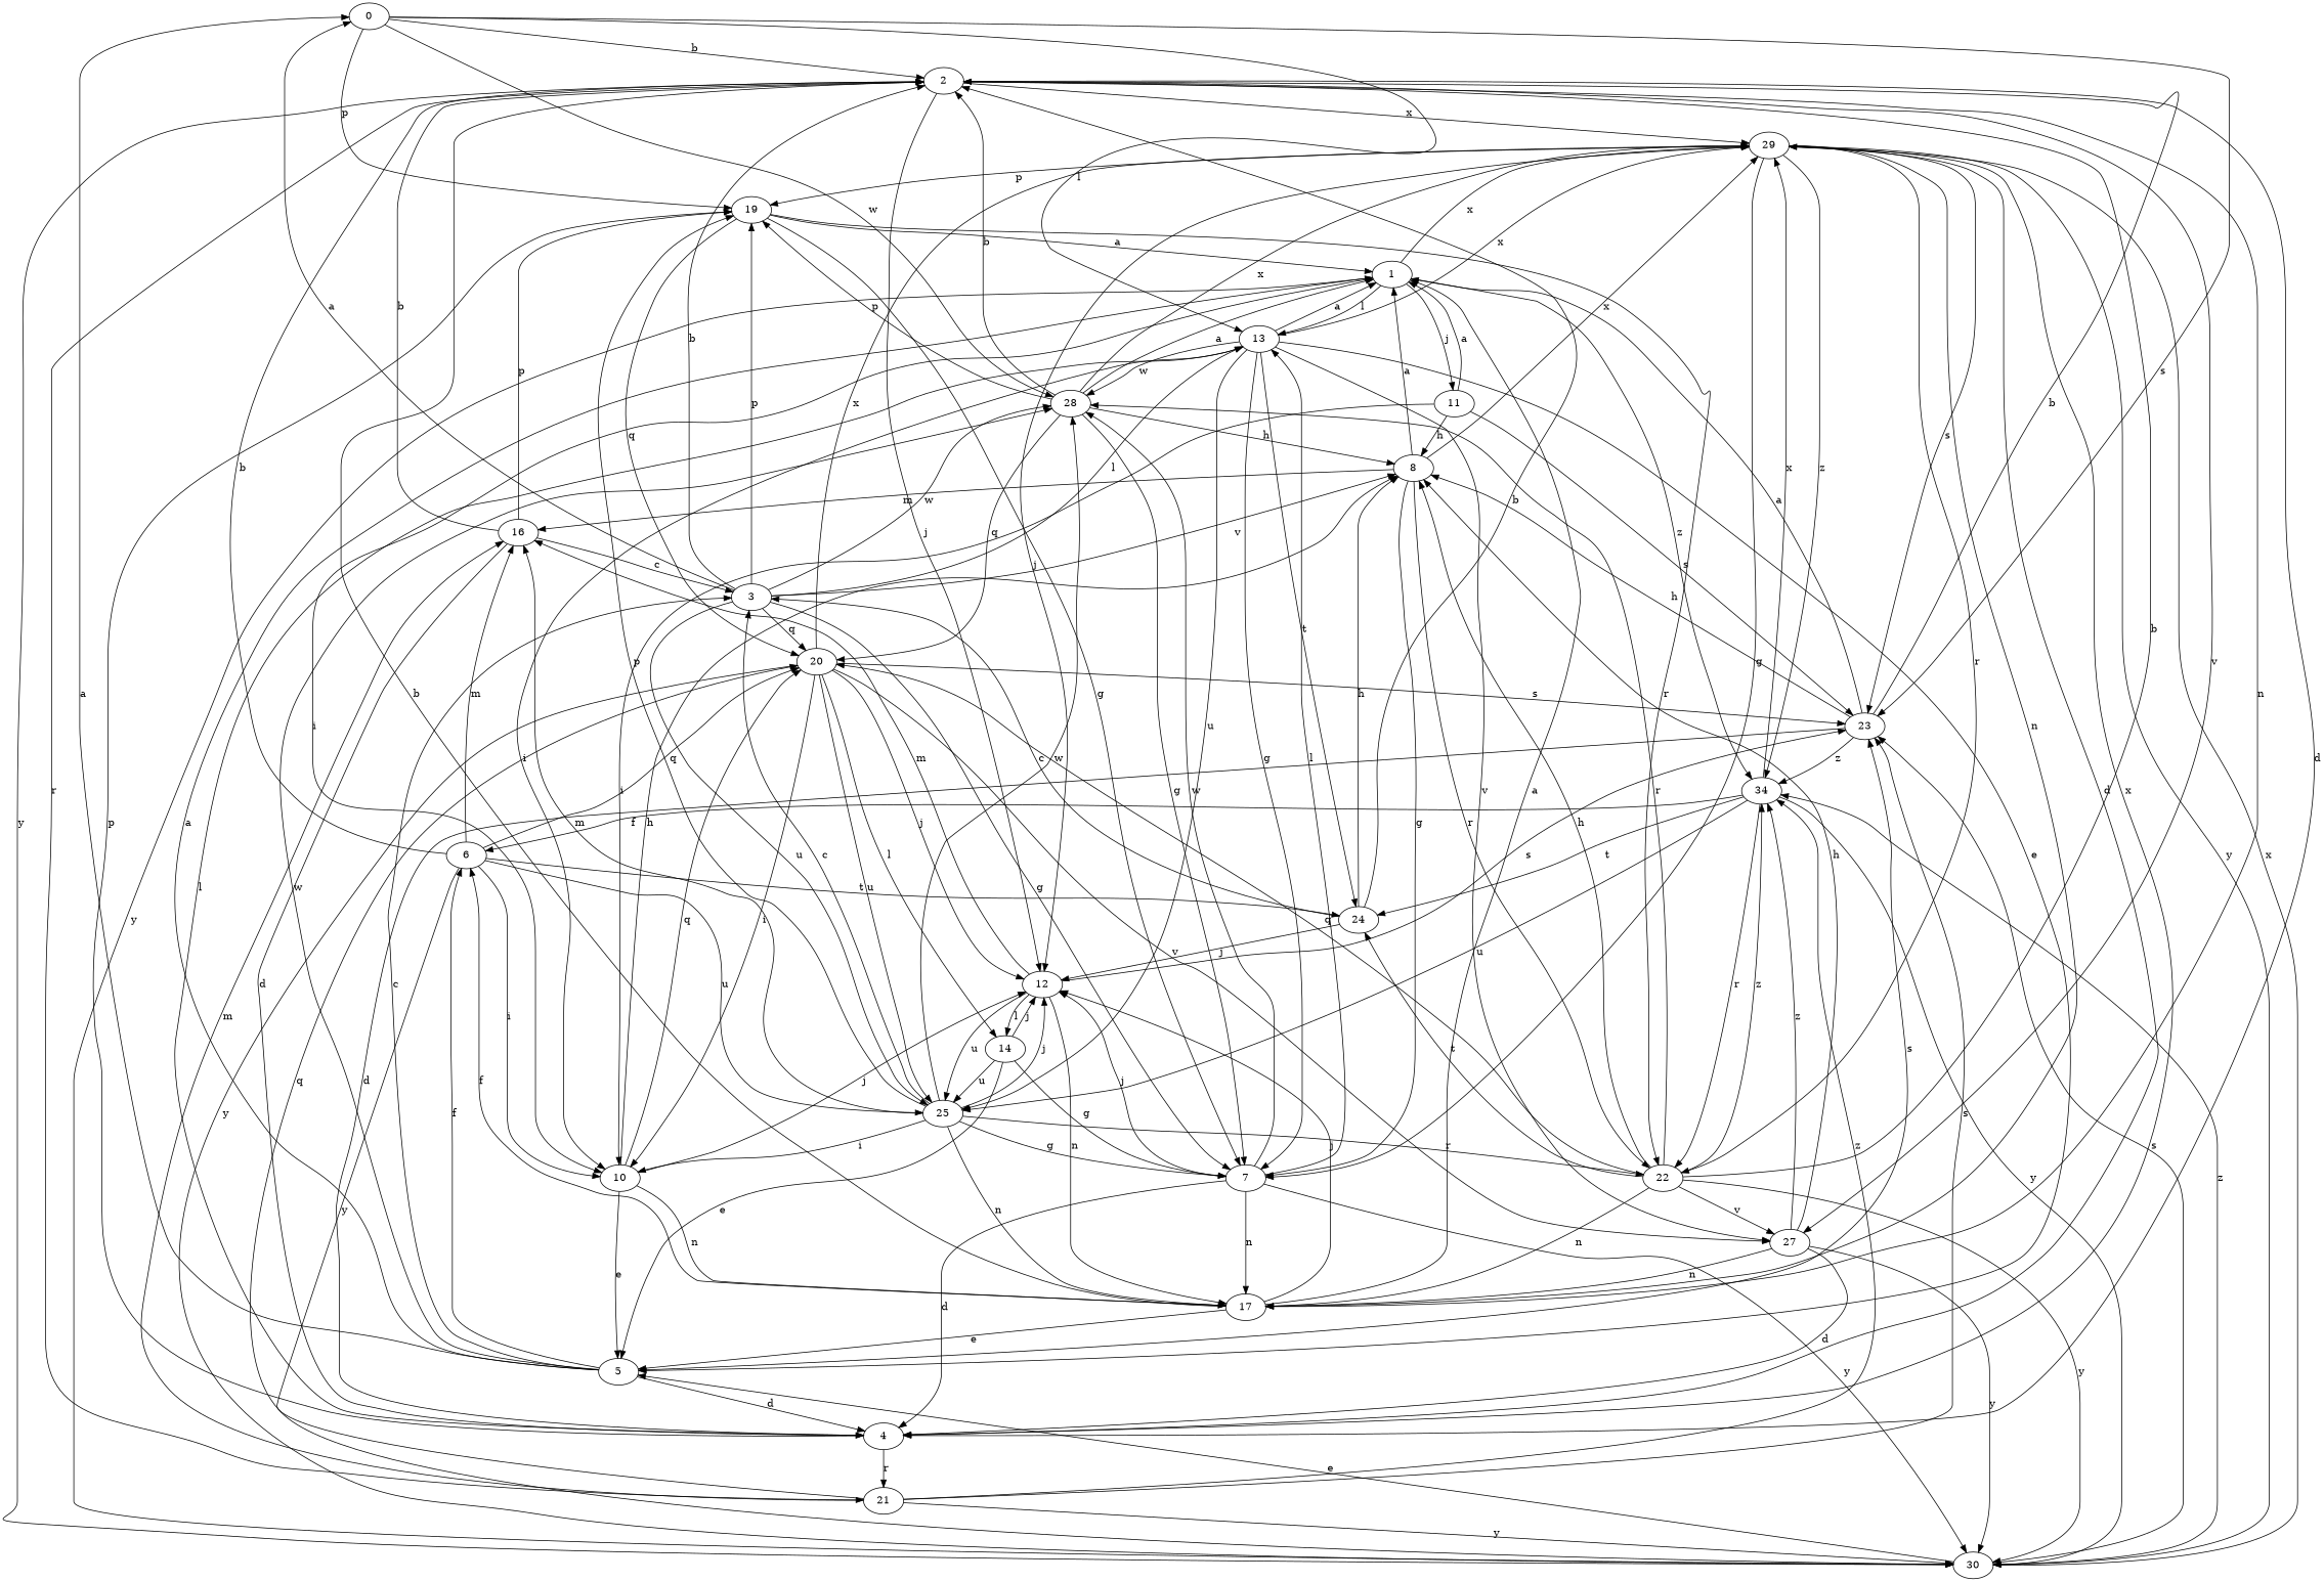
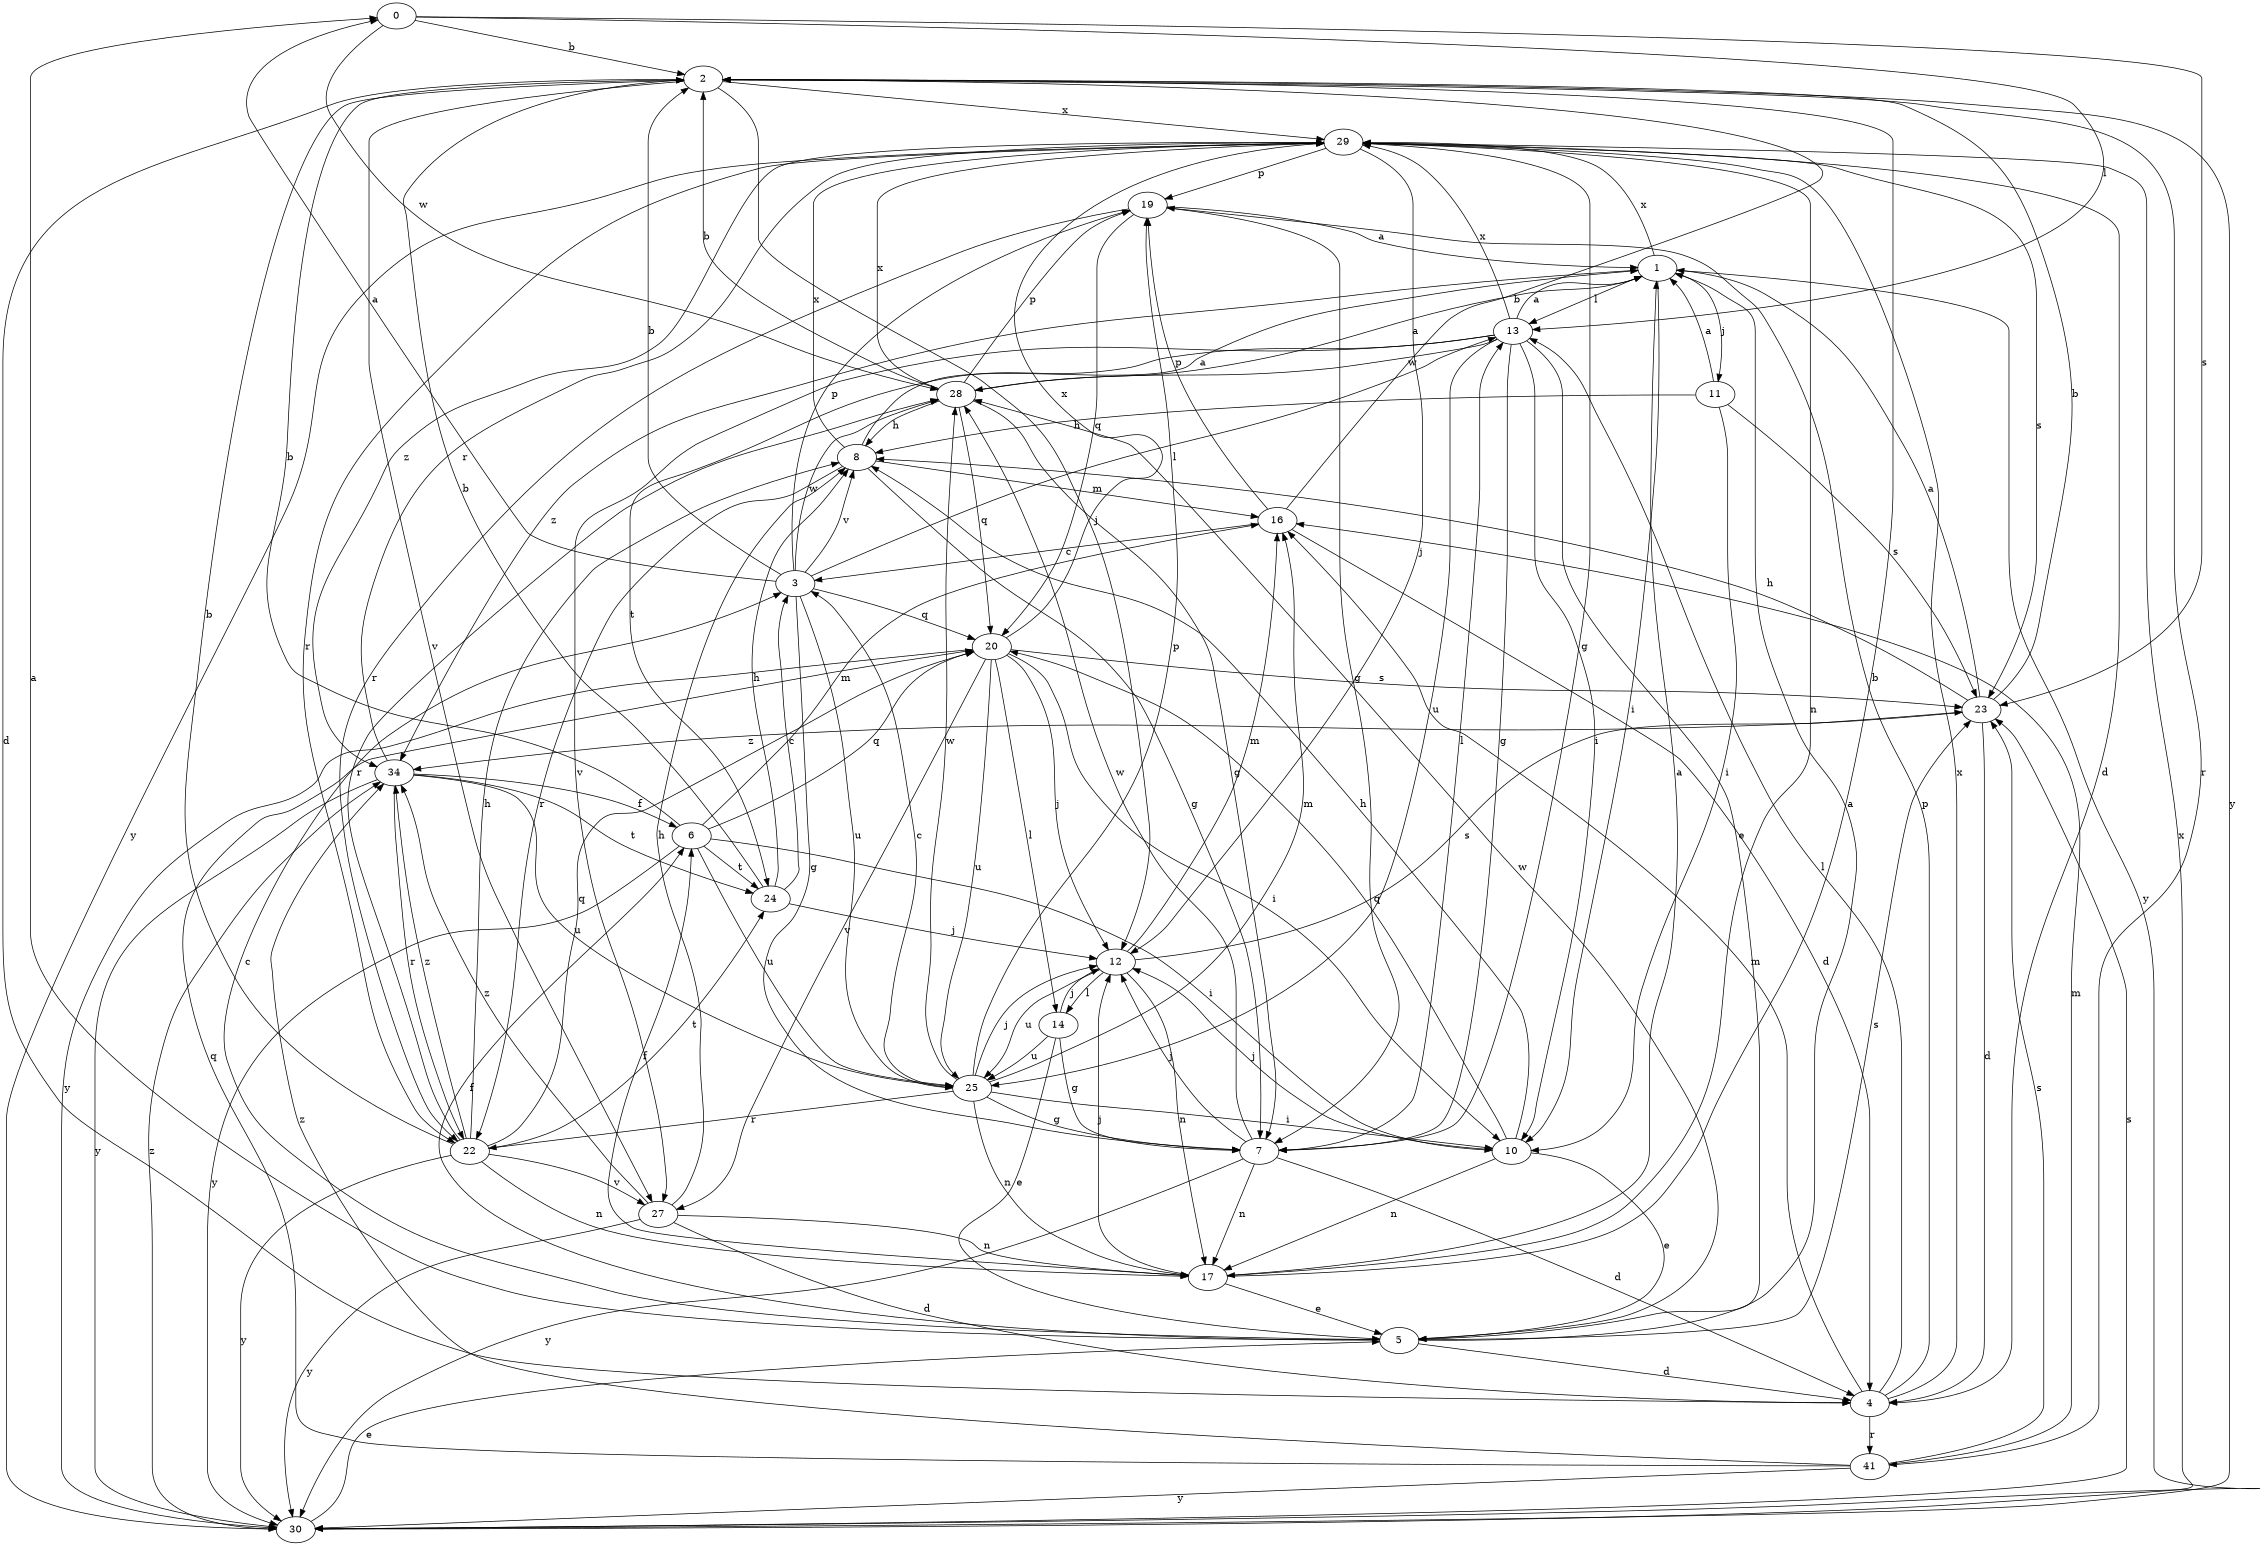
  strict digraph {
    0
    2
    13
    19
    23
    28
    29
    30
    4
    12
    17
-   21
+   21 [label=41]
    27
    1
    10
    7
    25
    5
    24
    20
    22
    34
    8
    11
    6
    16
    14
    3
    0 -> 2 [label=b]
    0 -> 13 [label=l]
-   0 -> 19 [label=p]
    0 -> 23 [label=s]
    0 -> 28 [label=w]
    2 -> 29 [label=x]
    2 -> 30 [label=y]
    2 -> 4 [label=d]
    2 -> 12 [label=j]
-   2 -> 17 [label=n]
    2 -> 21 [label=r]
    2 -> 27 [label=v]
    13 -> 28 [label=w]
    13 -> 29 [label=x]
    13 -> 27 [label=v]
    13 -> 1 [label=a]
    13 -> 10 [label=i]
    13 -> 7 [label=g]
    13 -> 25 [label=u]
    13 -> 5 [label=e]
    13 -> 24 [label=t]
    19 -> 1 [label=a]
    19 -> 7 [label=g]
    19 -> 20 [label=q]
    19 -> 22 [label=r]
    23 -> 2 [label=b]
    23 -> 4 [label=d]
    23 -> 1 [label=a]
    23 -> 34 [label=z]
    23 -> 8 [label=h]
    28 -> 2 [label=b]
    28 -> 19 [label=p]
    28 -> 29 [label=x]
    28 -> 1 [label=a]
    28 -> 7 [label=g]
    28 -> 20 [label=q]
    28 -> 8 [label=h]
    29 -> 19 [label=p]
    29 -> 23 [label=s]
    29 -> 30 [label=y]
    29 -> 4 [label=d]
    29 -> 12 [label=j]
    29 -> 17 [label=n]
    29 -> 7 [label=g]
    29 -> 22 [label=r]
    29 -> 34 [label=z]
    30 -> 23 [label=s]
    30 -> 29 [label=x]
    30 -> 5 [label=e]
    30 -> 34 [label=z]
    4 -> 13 [label=l]
    4 -> 19 [label=p]
    4 -> 29 [label=x]
    4 -> 21 [label=r]
+   4 -> 16 [label=m]
    12 -> 23 [label=s]
    12 -> 17 [label=n]
    12 -> 25 [label=u]
    12 -> 16 [label=m]
    12 -> 14 [label=l]
    17 -> 2 [label=b]
    17 -> 12 [label=j]
    17 -> 1 [label=a]
    17 -> 5 [label=e]
    17 -> 6 [label=f]
    21 -> 23 [label=s]
    21 -> 30 [label=y]
    21 -> 20 [label=q]
    21 -> 34 [label=z]
    21 -> 16 [label=m]
    27 -> 30 [label=y]
    27 -> 4 [label=d]
    27 -> 17 [label=n]
    27 -> 34 [label=z]
    27 -> 8 [label=h]
    1 -> 13 [label=l]
    1 -> 29 [label=x]
    1 -> 30 [label=y]
    1 -> 10 [label=i]
    1 -> 34 [label=z]
    1 -> 11 [label=j]
    10 -> 12 [label=j]
    10 -> 17 [label=n]
    10 -> 5 [label=e]
    10 -> 20 [label=q]
    10 -> 8 [label=h]
    7 -> 13 [label=l]
    7 -> 28 [label=w]
    7 -> 30 [label=y]
    7 -> 4 [label=d]
    7 -> 12 [label=j]
    7 -> 17 [label=n]
    25 -> 19 [label=p]
    25 -> 28 [label=w]
    25 -> 12 [label=j]
    25 -> 17 [label=n]
    25 -> 10 [label=i]
    25 -> 7 [label=g]
    25 -> 22 [label=r]
    25 -> 16 [label=m]
    25 -> 3 [label=c]
    5 -> 0 [label=a]
    5 -> 23 [label=s]
    5 -> 28 [label=w]
    5 -> 4 [label=d]
    5 -> 1 [label=a]
    5 -> 6 [label=f]
    5 -> 3 [label=c]
    24 -> 2 [label=b]
    24 -> 12 [label=j]
    24 -> 8 [label=h]
    24 -> 3 [label=c]
    20 -> 23 [label=s]
    20 -> 29 [label=x]
    20 -> 30 [label=y]
    20 -> 12 [label=j]
    20 -> 27 [label=v]
    20 -> 10 [label=i]
    20 -> 25 [label=u]
    20 -> 14 [label=l]
    22 -> 2 [label=b]
    22 -> 28 [label=r]
    22 -> 30 [label=y]
    22 -> 17 [label=n]
    22 -> 27 [label=v]
    22 -> 24 [label=t]
    22 -> 20 [label=q]
    22 -> 34 [label=z]
    22 -> 8 [label=h]
-   34 -> 29 [label=x]
+   34 -> 29 [label=r]
    34 -> 30 [label=y]
    34 -> 25 [label=u]
    34 -> 24 [label=t]
    34 -> 22 [label=r]
    34 -> 6 [label=f]
    8 -> 29 [label=x]
    8 -> 1 [label=a]
    8 -> 7 [label=g]
    8 -> 22 [label=r]
    8 -> 16 [label=m]
    11 -> 23 [label=s]
    11 -> 1 [label=a]
    11 -> 10 [label=i]
    11 -> 8 [label=h]
    6 -> 2 [label=b]
    6 -> 30 [label=y]
    6 -> 10 [label=i]
    6 -> 25 [label=u]
    6 -> 24 [label=t]
    6 -> 20 [label=q]
    6 -> 16 [label=m]
    16 -> 2 [label=b]
    16 -> 19 [label=p]
    16 -> 4 [label=d]
    16 -> 3 [label=c]
    14 -> 12 [label=j]
    14 -> 7 [label=g]
    14 -> 25 [label=u]
    14 -> 5 [label=e]
    3 -> 0 [label=a]
    3 -> 2 [label=b]
    3 -> 13 [label=l]
    3 -> 19 [label=p]
    3 -> 28 [label=w]
    3 -> 7 [label=g]
    3 -> 25 [label=u]
    3 -> 20 [label=q]
    3 -> 8 [label=v]
  }
